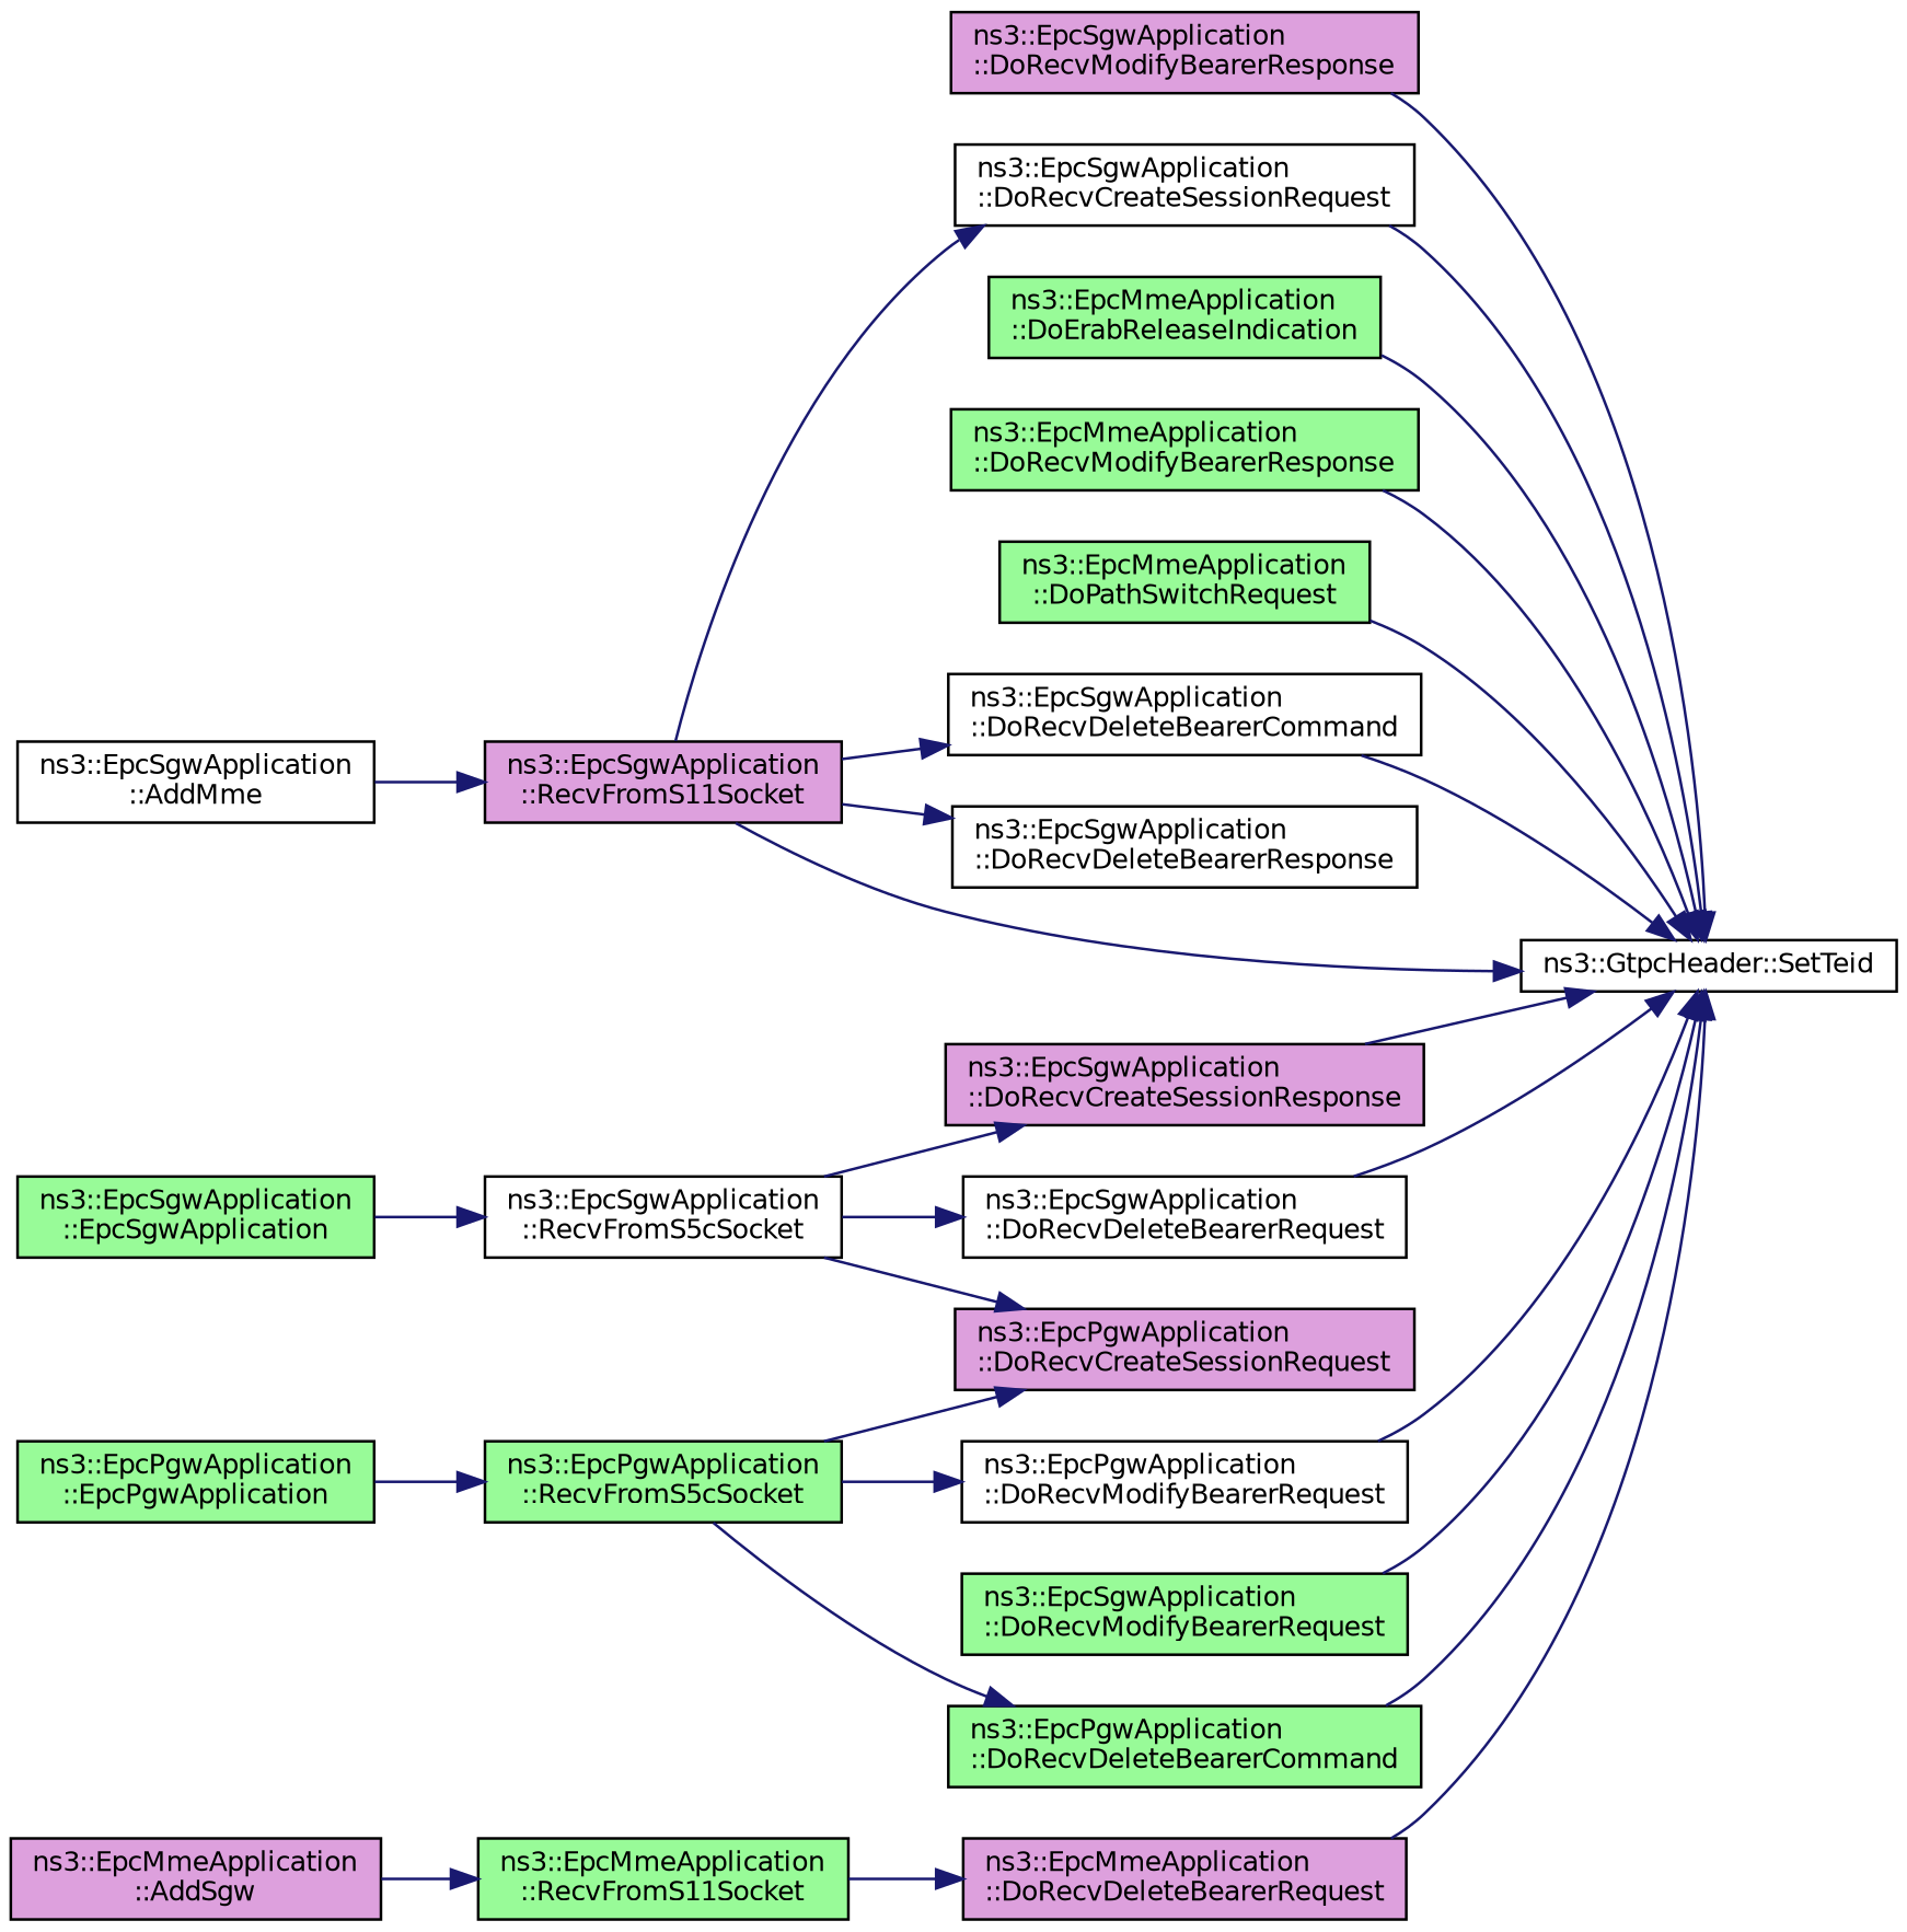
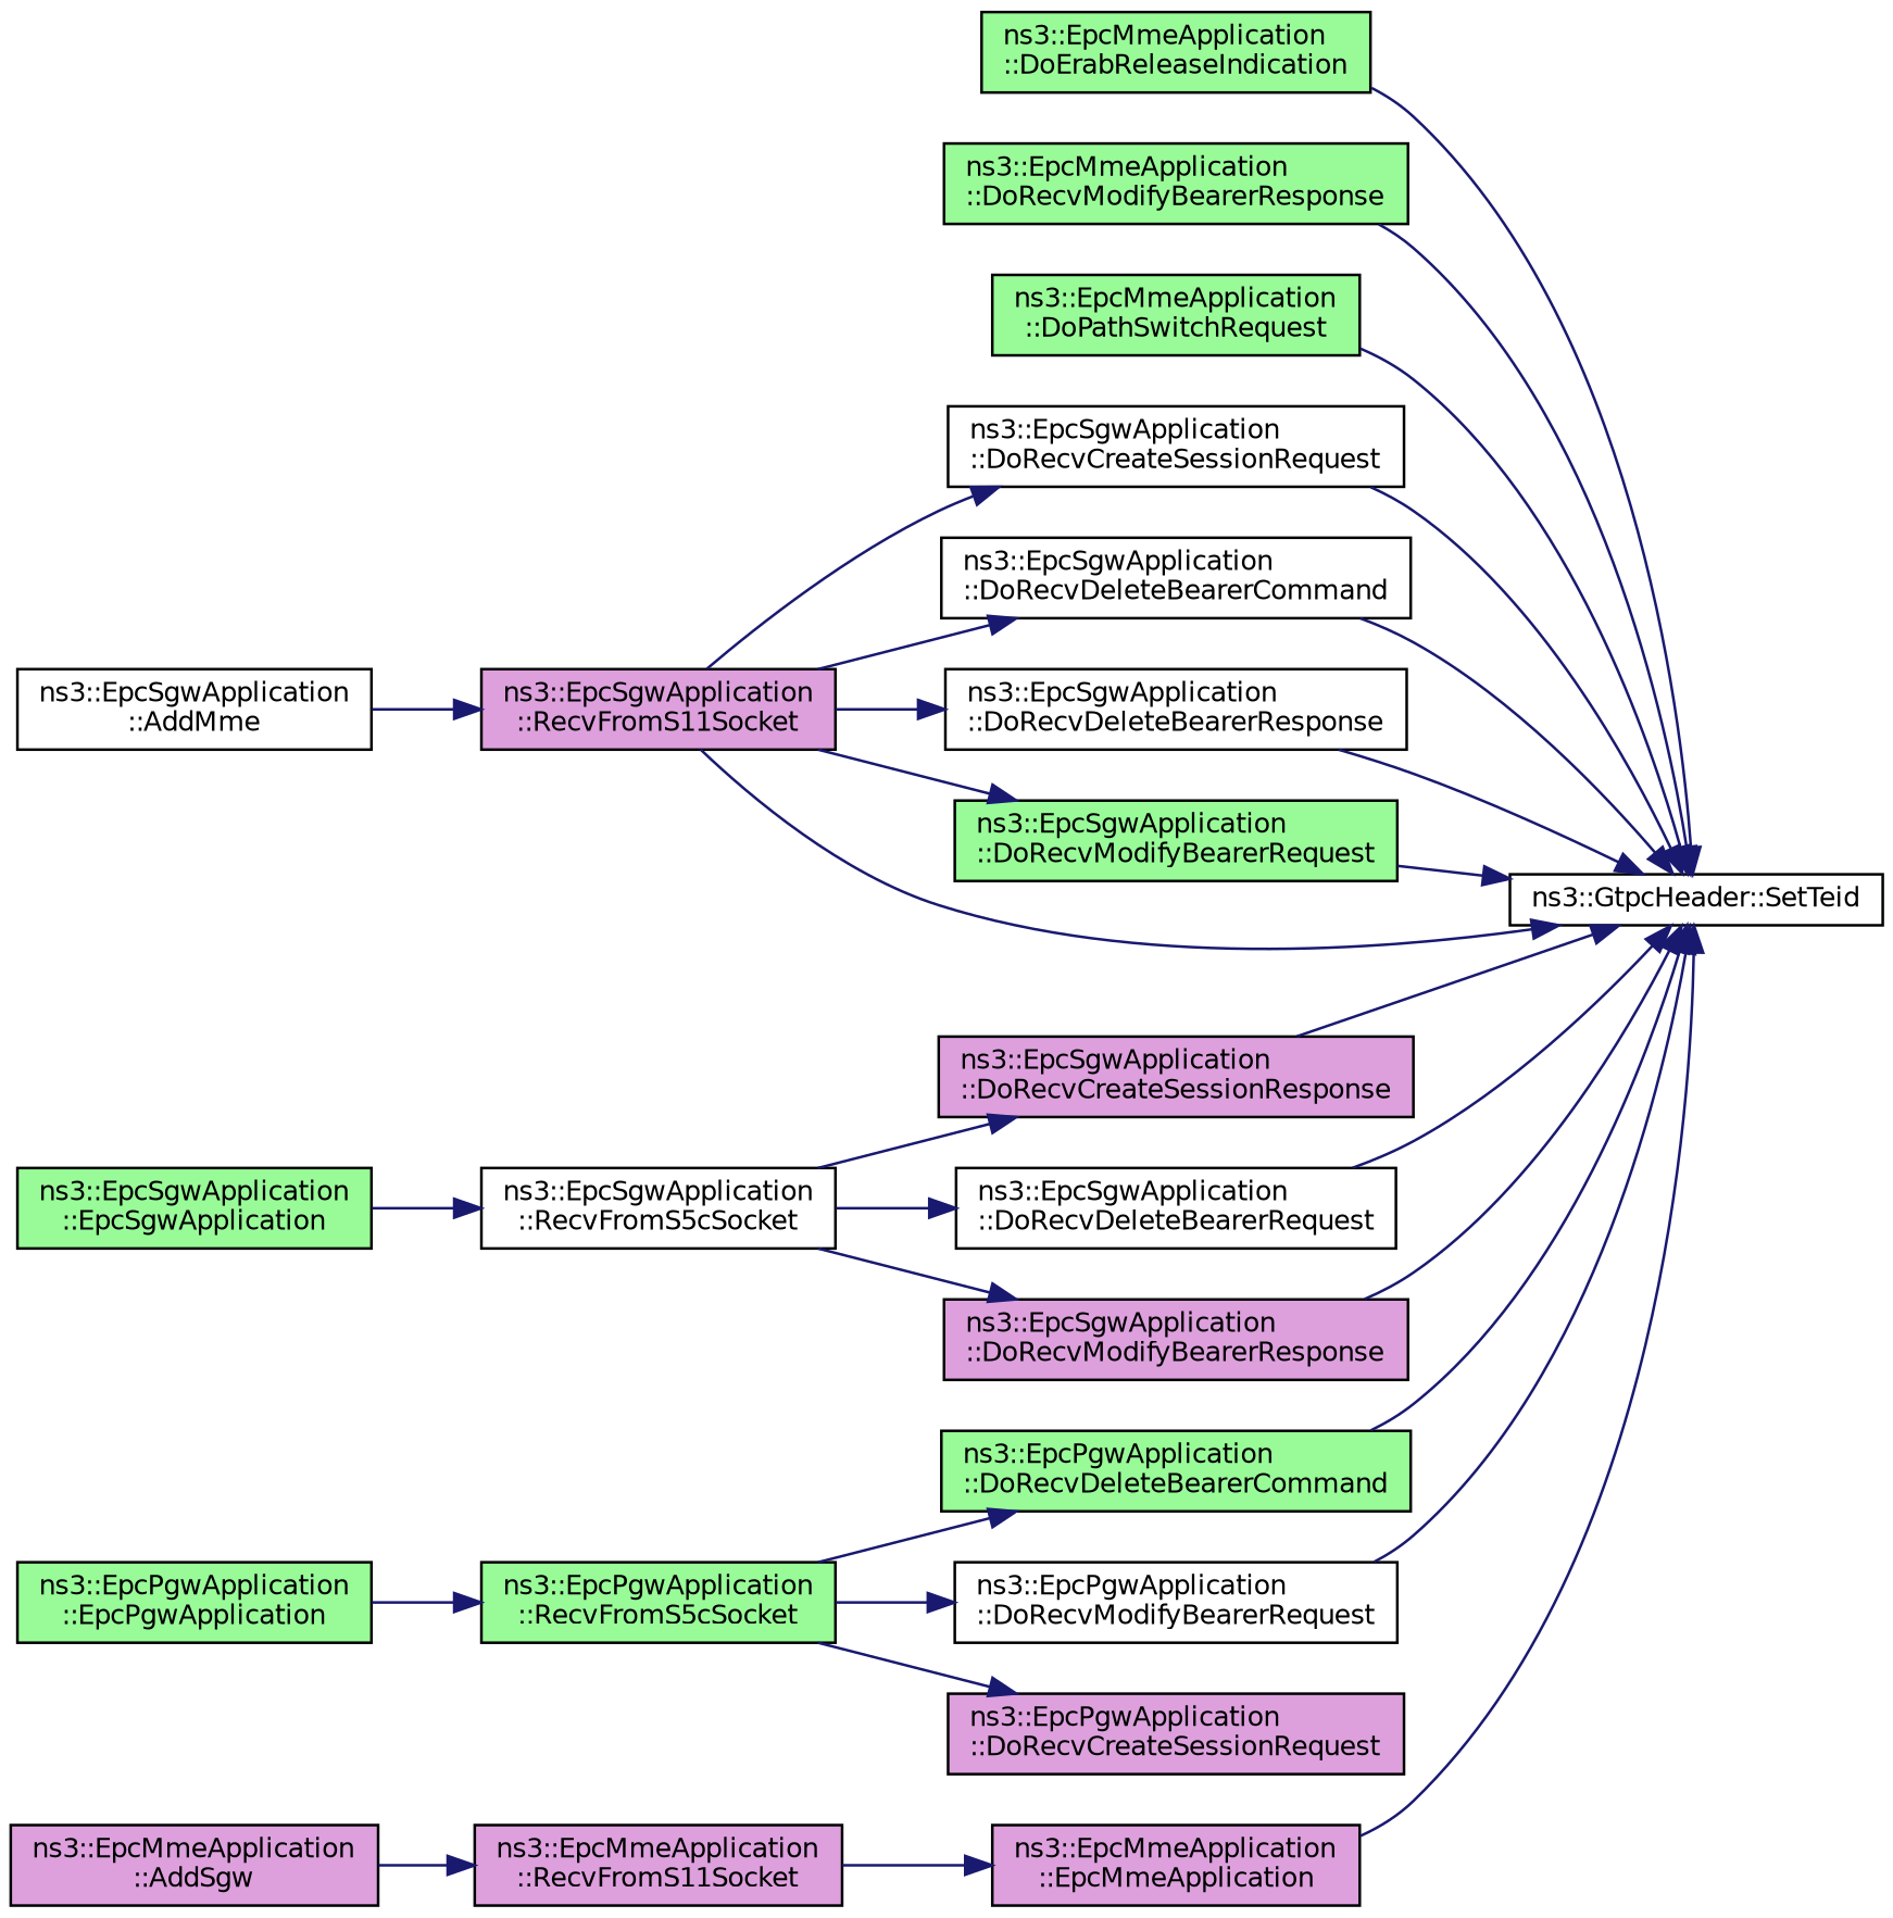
  digraph {
    rankdir=RL
    node [color=black fillcolor=white fontname=Helvetica fontsize=10 shape=record style=filled]
    edge [color=midnightblue dir=back fontname=Helvetica fontsize=10 labelfontname=Helvetica labelfontsize=10 style=solid]
    n1 [fontcolor=black height=0.2 label="ns3::GtpcHeader::SetTeid" width=0.4]
    n2 [fillcolor=palegreen height=0.2 label="ns3::EpcMmeApplication\l::DoErabReleaseIndication" width=0.4]
    n3 [fillcolor=palegreen height=0.2 label="ns3::EpcMmeApplication\l::DoRecvModifyBearerResponse" width=0.4]
    n4 [fillcolor=palegreen height=0.2 label="ns3::EpcMmeApplication\l::DoPathSwitchRequest" width=0.4]
    n5 [height=0.2 label="ns3::EpcSgwApplication\l::DoRecvCreateSessionRequest" width=0.4]
    n6 [fillcolor=plum height=0.2 label="ns3::EpcSgwApplication\l::DoRecvCreateSessionResponse" width=0.4]
    n7 [fillcolor=palegreen height=0.2 label="ns3::EpcPgwApplication\l::DoRecvDeleteBearerCommand" width=0.4]
    n8 [height=0.2 label="ns3::EpcSgwApplication\l::DoRecvDeleteBearerCommand" width=0.4]
-   n9 [fillcolor=plum height=0.2 label="ns3::EpcMmeApplication\l::DoRecvDeleteBearerRequest" width=0.4]
+   n9 [fillcolor=plum height=0.2 label="ns3::EpcMmeApplication\l::EpcMmeApplication" width=0.4]
    n10 [height=0.2 label="ns3::EpcSgwApplication\l::DoRecvDeleteBearerRequest" width=0.4]
    n11 [height=0.2 label="ns3::EpcSgwApplication\l::DoRecvDeleteBearerResponse" width=0.4]
    n12 [height=0.2 label="ns3::EpcPgwApplication\l::DoRecvModifyBearerRequest" width=0.4]
    n13 [fillcolor=palegreen height=0.2 label="ns3::EpcSgwApplication\l::DoRecvModifyBearerRequest" width=0.4]
    n14 [fillcolor=plum height=0.2 label="ns3::EpcSgwApplication\l::DoRecvModifyBearerResponse" width=0.4]
    n15 [fillcolor=plum height=0.2 label="ns3::EpcSgwApplication\l::RecvFromS11Socket" width=0.4]
    n16 [fillcolor=plum height=0.2 label="ns3::EpcPgwApplication\l::DoRecvCreateSessionRequest" width=0.4]
    n17 [fillcolor=palegreen height=0.2 label="ns3::EpcPgwApplication\l::RecvFromS5cSocket" width=0.4]
    n18 [height=0.2 label="ns3::EpcSgwApplication\l::RecvFromS5cSocket" width=0.4]
-   n19 [fillcolor=palegreen height=0.2 label="ns3::EpcMmeApplication\l::RecvFromS11Socket" width=0.4]
+   n19 [fillcolor=plum height=0.2 label="ns3::EpcMmeApplication\l::RecvFromS11Socket" width=0.4]
    n20 [fillcolor=palegreen height=0.2 label="ns3::EpcPgwApplication\l::EpcPgwApplication" width=0.4]
    n21 [height=0.2 label="ns3::EpcSgwApplication\l::AddMme" width=0.4]
    n22 [fillcolor=palegreen height=0.2 label="ns3::EpcSgwApplication\l::EpcSgwApplication" width=0.4]
    n23 [fillcolor=plum height=0.2 label="ns3::EpcMmeApplication\l::AddSgw" width=0.4]
    n1 -> n2
    n1 -> n3
    n1 -> n4
    n1 -> n5
    n1 -> n6
    n1 -> n7
    n1 -> n8
    n1 -> n9
    n1 -> n10
+   n1 -> n11
    n1 -> n12
    n1 -> n13
    n1 -> n14
    n1 -> n15
    n5 -> n15
    n6 -> n18
    n7 -> n17
    n8 -> n15
    n9 -> n19
    n10 -> n18
    n11 -> n15
    n12 -> n17
-   n16 -> n18
+   n13 -> n15
+   n14 -> n18
    n15 -> n21
    n16 -> n17
    n17 -> n20
    n18 -> n22
    n19 -> n23
  }
